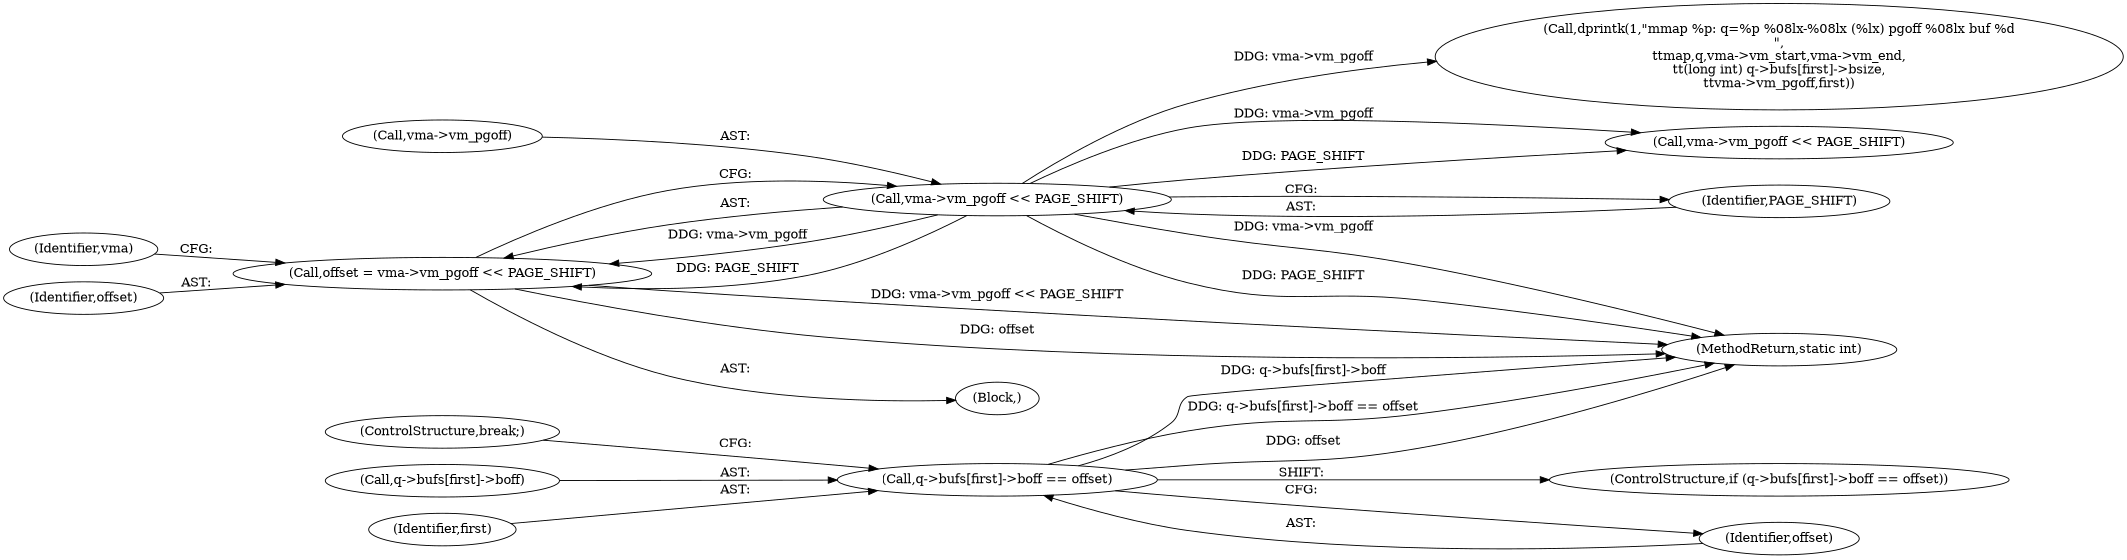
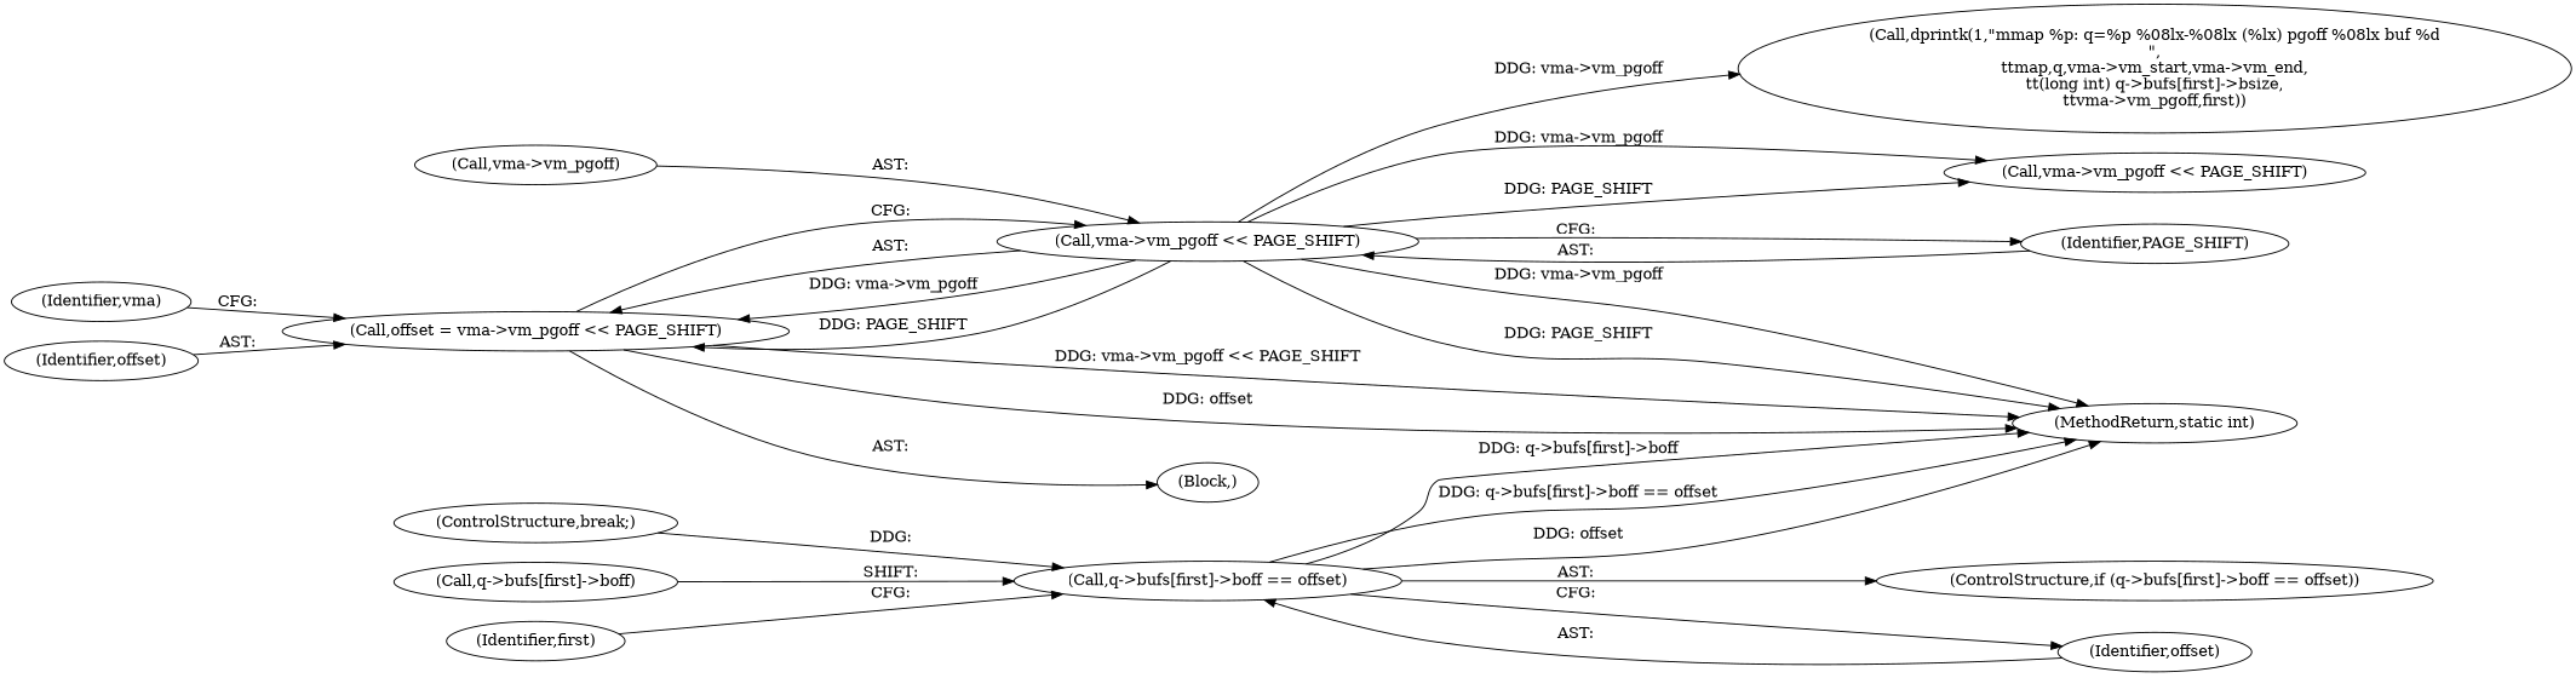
  digraph {
    rankdir=LR
    n1 [label="(Call,q->bufs[first]->boff == offset)"]
    n2 [label="(ControlStructure,if (q->bufs[first]->boff == offset))"]
    n3 [label="(Identifier,offset)"]
    n4 [label="(MethodReturn,static int)"]
    n5 [label="(Call,offset = vma->vm_pgoff << PAGE_SHIFT)"]
    n6 [label="(Call,vma->vm_pgoff << PAGE_SHIFT)"]
    n7 [label="(Block,)"]
    n8 [label="(Call,dprintk(1,\"mmap %p: q=%p %08lx-%08lx (%lx) pgoff %08lx buf %d\n\",\n\t\tmap,q,vma->vm_start,vma->vm_end,\n\t\t(long int) q->bufs[first]->bsize,\n\t\tvma->vm_pgoff,first))"]
    n9 [label="(Call,vma->vm_pgoff << PAGE_SHIFT)"]
    n10 [label="(Identifier,PAGE_SHIFT)"]
    n11 [label="(Call,vma->vm_pgoff)"]
    n12 [label="(Identifier,vma)"]
    n13 [label="(ControlStructure,break;)"]
    n14 [label="(Call,q->bufs[first]->boff)"]
    n15 [label="(Identifier,offset)"]
    n16 [label="(Identifier,first)"]
-   n1 -> n2 [label="SHIFT: "]
+   n1 -> n2 [label="AST: "]
    n1 -> n3 [label="CFG: "]
    n1 -> n4 [label="DDG: q->bufs[first]->boff"]
    n1 -> n4 [label="DDG: q->bufs[first]->boff == offset"]
    n1 -> n4 [label="DDG: offset"]
    n3 -> n1 [label="AST: "]
    n5 -> n4 [label="DDG: vma->vm_pgoff << PAGE_SHIFT"]
    n5 -> n4 [label="DDG: offset"]
    n5 -> n6 [label="CFG: "]
    n5 -> n7 [label="AST: "]
    n6 -> n4 [label="DDG: vma->vm_pgoff"]
    n6 -> n4 [label="DDG: PAGE_SHIFT"]
    n6 -> n5 [label="AST: "]
    n6 -> n5 [label="DDG: vma->vm_pgoff"]
    n6 -> n5 [label="DDG: PAGE_SHIFT"]
    n6 -> n8 [label="DDG: vma->vm_pgoff"]
    n6 -> n9 [label="DDG: vma->vm_pgoff"]
    n6 -> n9 [label="DDG: PAGE_SHIFT"]
    n6 -> n10 [label="CFG: "]
    n10 -> n6 [label="AST: "]
    n11 -> n6 [label="AST: "]
    n12 -> n5 [label="CFG: "]
-   n13 -> n1 [label="CFG: "]
-   n14 -> n1 [label="AST: "]
+   n13 -> n1 [label="DDG: "]
+   n14 -> n1 [label="SHIFT: "]
    n15 -> n5 [label="AST: "]
-   n16 -> n1 [label="AST: "]
+   n16 -> n1 [label="CFG: "]
  }
